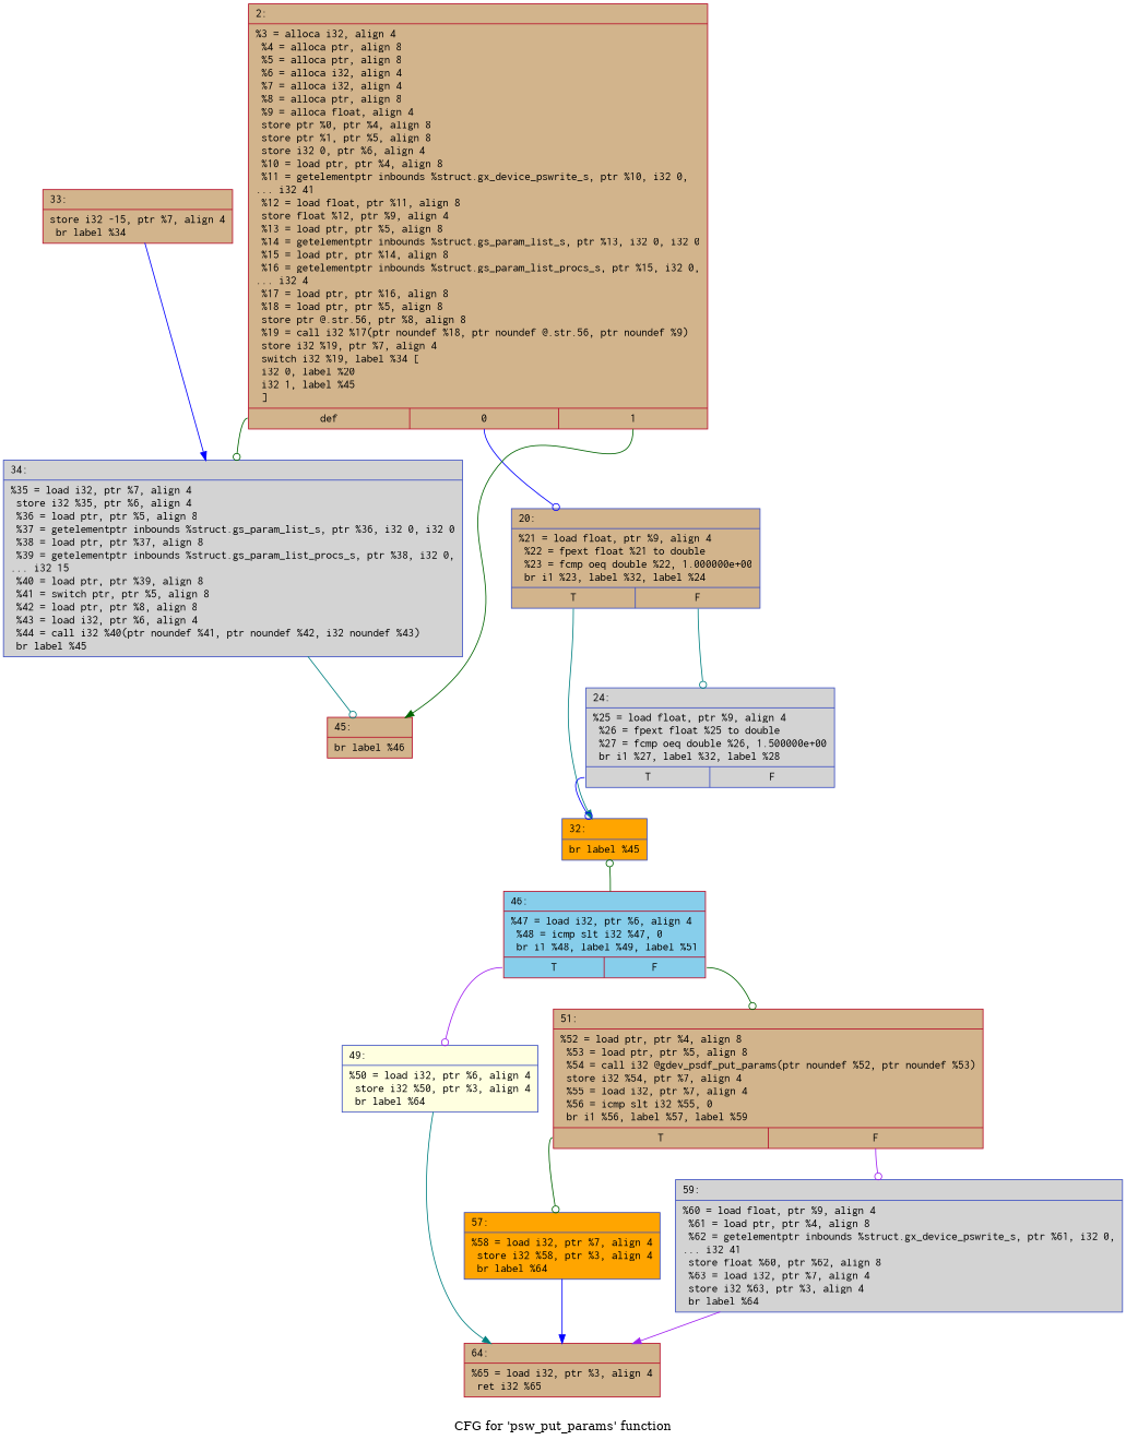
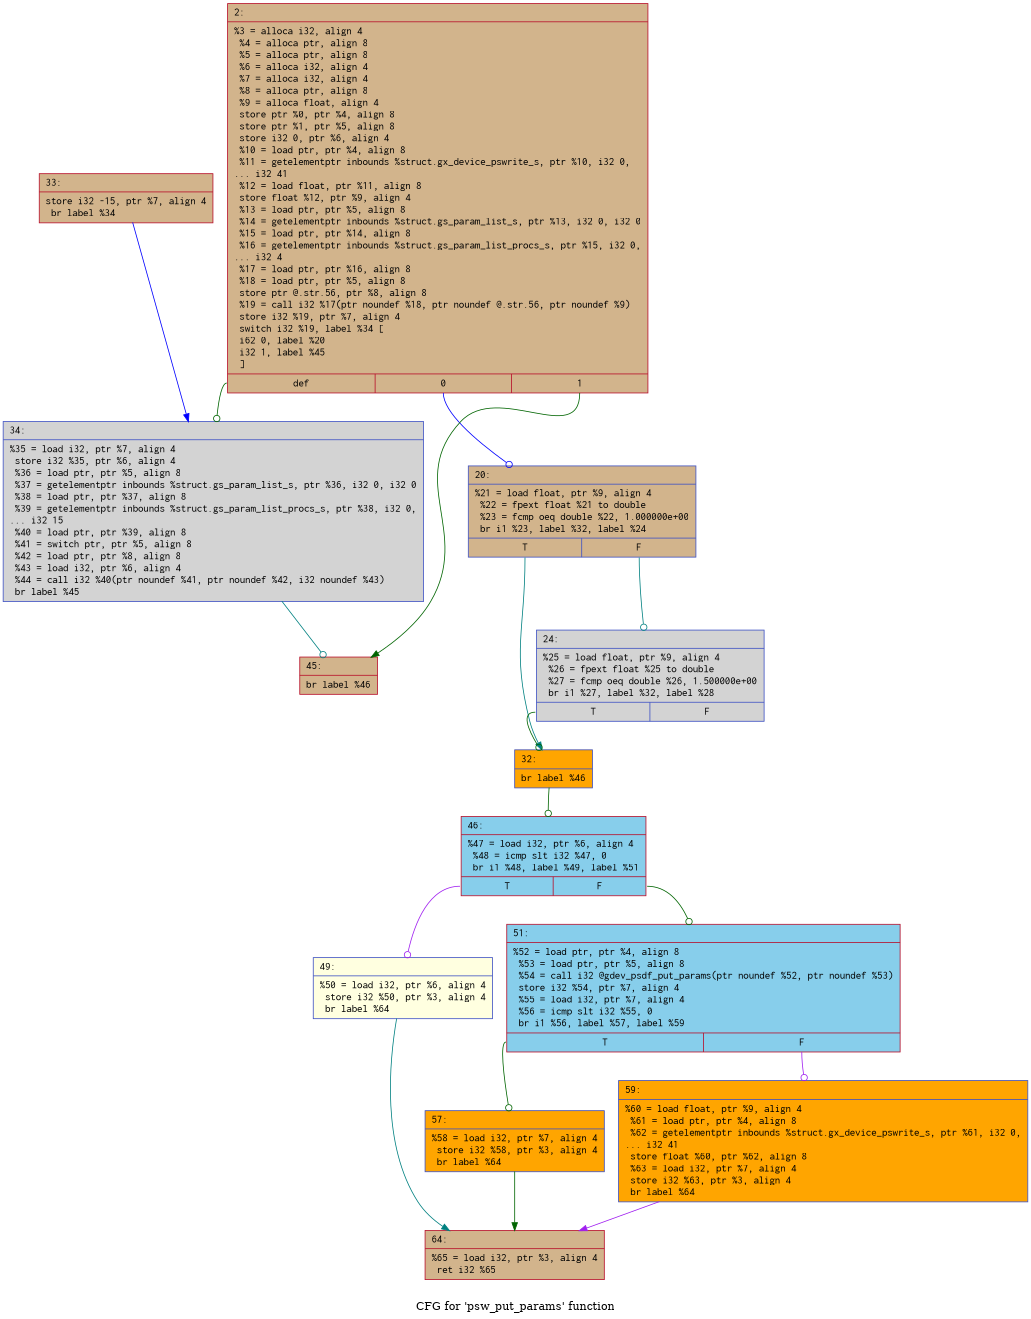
  digraph {
    label="CFG for 'psw_put_params' function"
    node [color="#3d50c3ff" fillcolor=tan fontname=Courier shape=record style=filled]
    edge [arrowhead=odot color=darkgreen]
-   n1 [color="#b70d28ff" label="{2:\l|  %3 = alloca i32, align 4\l  %4 = alloca ptr, align 8\l  %5 = alloca ptr, align 8\l  %6 = alloca i32, align 4\l  %7 = alloca i32, align 4\l  %8 = alloca ptr, align 8\l  %9 = alloca float, align 4\l  store ptr %0, ptr %4, align 8\l  store ptr %1, ptr %5, align 8\l  store i32 0, ptr %6, align 4\l  %10 = load ptr, ptr %4, align 8\l  %11 = getelementptr inbounds %struct.gx_device_pswrite_s, ptr %10, i32 0,\l... i32 41\l  %12 = load float, ptr %11, align 8\l  store float %12, ptr %9, align 4\l  %13 = load ptr, ptr %5, align 8\l  %14 = getelementptr inbounds %struct.gs_param_list_s, ptr %13, i32 0, i32 0\l  %15 = load ptr, ptr %14, align 8\l  %16 = getelementptr inbounds %struct.gs_param_list_procs_s, ptr %15, i32 0,\l... i32 4\l  %17 = load ptr, ptr %16, align 8\l  %18 = load ptr, ptr %5, align 8\l  store ptr @.str.56, ptr %8, align 8\l  %19 = call i32 %17(ptr noundef %18, ptr noundef @.str.56, ptr noundef %9)\l  store i32 %19, ptr %7, align 4\l  switch i32 %19, label %34 [\l    i32 0, label %20\l    i32 1, label %45\l  ]\l|{<s0>def|<s1>0|<s2>1}}"]
+   n1 [color="#b70d28ff" label="{2:\l|  %3 = alloca i32, align 4\l  %4 = alloca ptr, align 8\l  %5 = alloca ptr, align 8\l  %6 = alloca i32, align 4\l  %7 = alloca i32, align 4\l  %8 = alloca ptr, align 8\l  %9 = alloca float, align 4\l  store ptr %0, ptr %4, align 8\l  store ptr %1, ptr %5, align 8\l  store i32 0, ptr %6, align 4\l  %10 = load ptr, ptr %4, align 8\l  %11 = getelementptr inbounds %struct.gx_device_pswrite_s, ptr %10, i32 0,\l... i32 41\l  %12 = load float, ptr %11, align 8\l  store float %12, ptr %9, align 4\l  %13 = load ptr, ptr %5, align 8\l  %14 = getelementptr inbounds %struct.gs_param_list_s, ptr %13, i32 0, i32 0\l  %15 = load ptr, ptr %14, align 8\l  %16 = getelementptr inbounds %struct.gs_param_list_procs_s, ptr %15, i32 0,\l... i32 4\l  %17 = load ptr, ptr %16, align 8\l  %18 = load ptr, ptr %5, align 8\l  store ptr @.str.56, ptr %8, align 8\l  %19 = call i32 %17(ptr noundef %18, ptr noundef @.str.56, ptr noundef %9)\l  store i32 %19, ptr %7, align 4\l  switch i32 %19, label %34 [\l    i62 0, label %20\l    i32 1, label %45\l  ]\l|{<s0>def|<s1>0|<s2>1}}"]
    n2 [fillcolor=lightgrey label="{34:\l|  %35 = load i32, ptr %7, align 4\l  store i32 %35, ptr %6, align 4\l  %36 = load ptr, ptr %5, align 8\l  %37 = getelementptr inbounds %struct.gs_param_list_s, ptr %36, i32 0, i32 0\l  %38 = load ptr, ptr %37, align 8\l  %39 = getelementptr inbounds %struct.gs_param_list_procs_s, ptr %38, i32 0,\l... i32 15\l  %40 = load ptr, ptr %39, align 8\l  %41 = switch ptr, ptr %5, align 8\l  %42 = load ptr, ptr %8, align 8\l  %43 = load i32, ptr %6, align 4\l  %44 = call i32 %40(ptr noundef %41, ptr noundef %42, i32 noundef %43)\l  br label %45\l}"]
    n3 [label="{20:\l|  %21 = load float, ptr %9, align 4\l  %22 = fpext float %21 to double\l  %23 = fcmp oeq double %22, 1.000000e+00\l  br i1 %23, label %32, label %24\l|{<s0>T|<s1>F}}"]
    n4 [color="#b70d28ff" label="{45:\l|  br label %46\l}"]
-   n5 [fillcolor=orange label="{32:\l|  br label %45\l}"]
+   n5 [fillcolor=orange label="{32:\l|  br label %46\l}"]
    n6 [fillcolor=lightgrey label="{24:\l|  %25 = load float, ptr %9, align 4\l  %26 = fpext float %25 to double\l  %27 = fcmp oeq double %26, 1.500000e+00\l  br i1 %27, label %32, label %28\l|{<s0>T|<s1>F}}"]
    n7 [color="#b70d28ff" fillcolor=skyblue label="{46:\l|  %47 = load i32, ptr %6, align 4\l  %48 = icmp slt i32 %47, 0\l  br i1 %48, label %49, label %51\l|{<s0>T|<s1>F}}"]
    n8 [fillcolor=lightyellow label="{49:\l|  %50 = load i32, ptr %6, align 4\l  store i32 %50, ptr %3, align 4\l  br label %64\l}"]
-   n9 [color="#b70d28ff" label="{51:\l|  %52 = load ptr, ptr %4, align 8\l  %53 = load ptr, ptr %5, align 8\l  %54 = call i32 @gdev_psdf_put_params(ptr noundef %52, ptr noundef %53)\l  store i32 %54, ptr %7, align 4\l  %55 = load i32, ptr %7, align 4\l  %56 = icmp slt i32 %55, 0\l  br i1 %56, label %57, label %59\l|{<s0>T|<s1>F}}"]
+   n9 [color="#b70d28ff" fillcolor=skyblue label="{51:\l|  %52 = load ptr, ptr %4, align 8\l  %53 = load ptr, ptr %5, align 8\l  %54 = call i32 @gdev_psdf_put_params(ptr noundef %52, ptr noundef %53)\l  store i32 %54, ptr %7, align 4\l  %55 = load i32, ptr %7, align 4\l  %56 = icmp slt i32 %55, 0\l  br i1 %56, label %57, label %59\l|{<s0>T|<s1>F}}"]
    n10 [color="#b70d28ff" label="{33:\l|  store i32 -15, ptr %7, align 4\l  br label %34\l}"]
    n11 [color="#b70d28ff" label="{64:\l|  %65 = load i32, ptr %3, align 4\l  ret i32 %65\l}"]
    n12 [fillcolor=orange label="{57:\l|  %58 = load i32, ptr %7, align 4\l  store i32 %58, ptr %3, align 4\l  br label %64\l}"]
-   n13 [fillcolor=lightgrey label="{59:\l|  %60 = load float, ptr %9, align 4\l  %61 = load ptr, ptr %4, align 8\l  %62 = getelementptr inbounds %struct.gx_device_pswrite_s, ptr %61, i32 0,\l... i32 41\l  store float %60, ptr %62, align 8\l  %63 = load i32, ptr %7, align 4\l  store i32 %63, ptr %3, align 4\l  br label %64\l}"]
+   n13 [fillcolor=orange label="{59:\l|  %60 = load float, ptr %9, align 4\l  %61 = load ptr, ptr %4, align 8\l  %62 = getelementptr inbounds %struct.gx_device_pswrite_s, ptr %61, i32 0,\l... i32 41\l  store float %60, ptr %62, align 8\l  %63 = load i32, ptr %7, align 4\l  store i32 %63, ptr %3, align 4\l  br label %64\l}"]
    n1 -> n2 [tailport=s0]
    n1 -> n3 [color=blue tailport=s1]
    n1 -> n4 [arrowhead=normal tailport=s2]
    n2 -> n4 [color=teal]
    n3 -> n5 [arrowhead=normal color=teal tailport=s0]
    n3 -> n6 [color=teal tailport=s1]
-   n7 -> n5
-   n6 -> n5 [color=blue tailport=s0]
+   n5 -> n7
+   n6 -> n5 [tailport=s0]
    n7 -> n8 [color=purple tailport=s0]
    n7 -> n9 [tailport=s1]
    n8 -> n11 [arrowhead=normal color=teal]
    n9 -> n12 [tailport=s0]
    n9 -> n13 [color=purple tailport=s1]
    n10 -> n2 [arrowhead=normal color=blue]
-   n12 -> n11 [arrowhead=normal color=blue]
+   n12 -> n11 [arrowhead=normal]
    n13 -> n11 [arrowhead=normal color=purple]
  }
